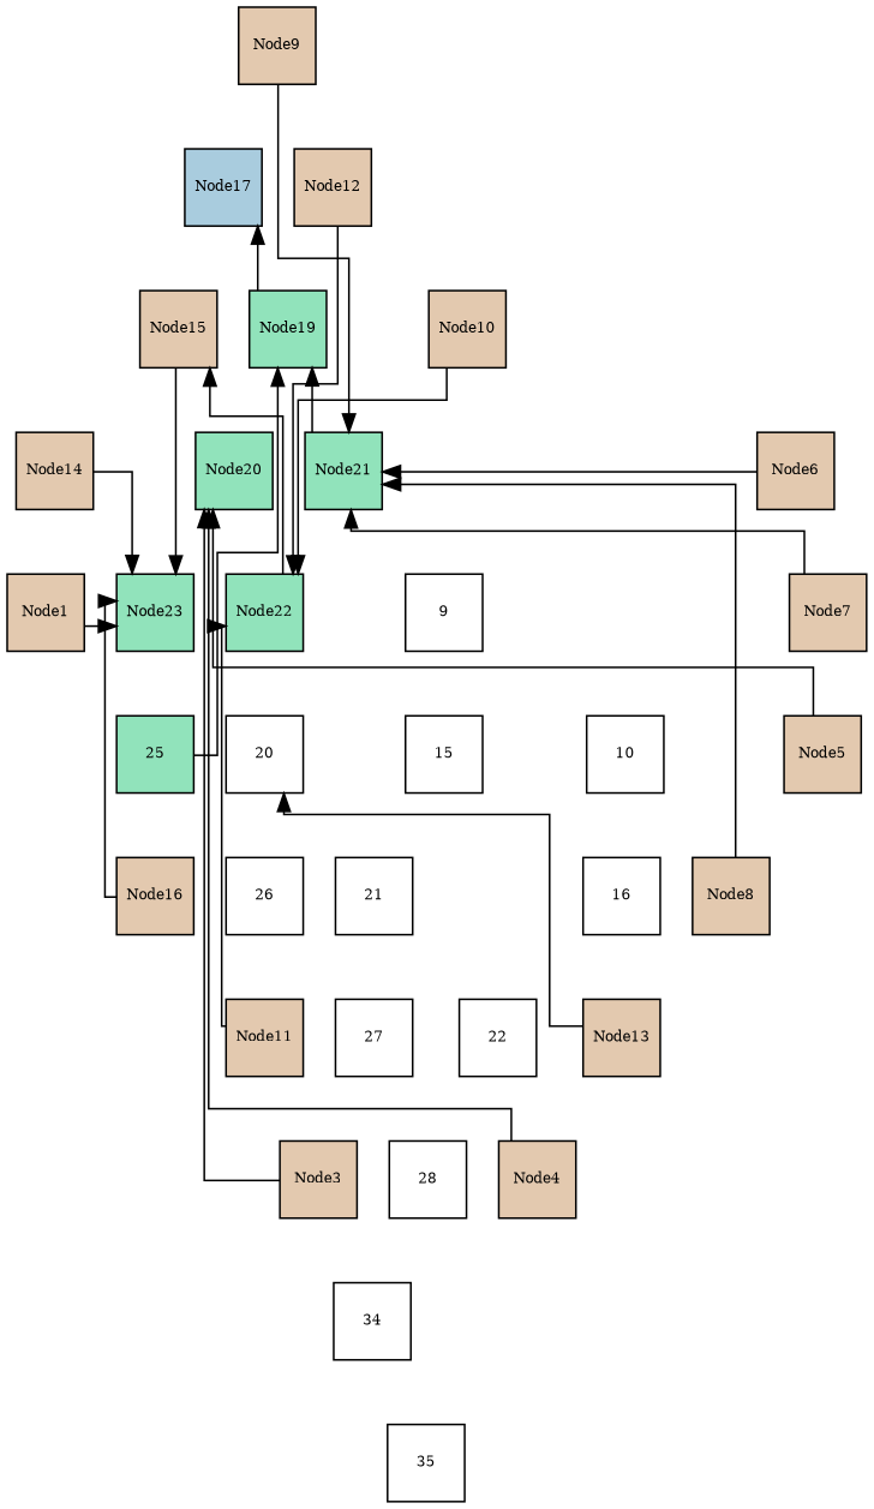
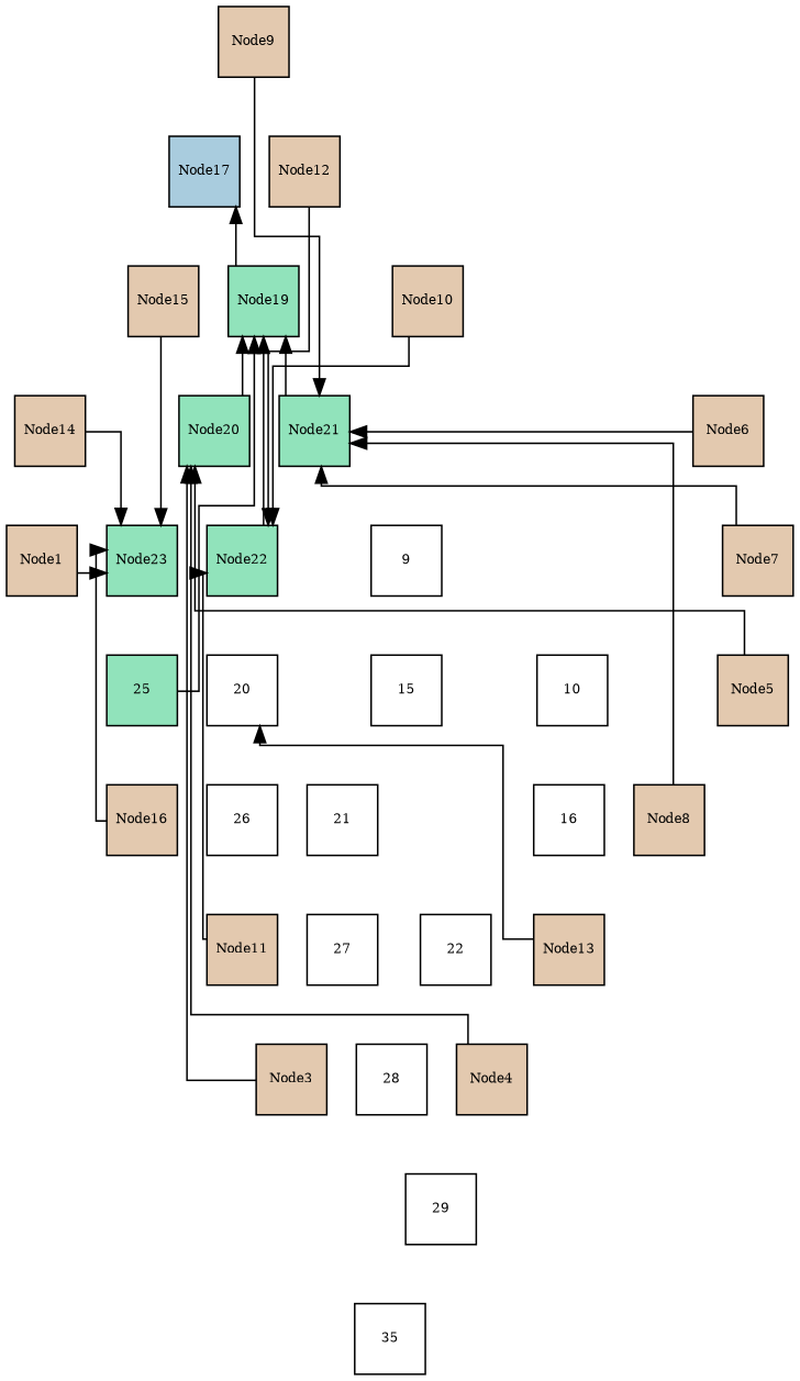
  digraph {
    rank=same
    rankdir=TB
    splines=ortho
    node [fillcolor="#e3c9af" fixedsize=true fontsize=8 shape=square style=filled]
    edge [constraint=true style=invis]
    n1 [label=Node9 width=0.6]
    n2 [label=Node12 width=0.6]
    n3 [fillcolor="#a9ccde" label=Node17 width=0.6]
    n4 [fillcolor="#91e3bb" label=Node21 width=0.6]
    n5 [label=Node10 width=0.6]
    n6 [fillcolor="#91e3bb" label=Node19 width=0.6]
    n7 [fillcolor="#91e3bb" label=Node22 width=0.6]
    n8 [label=Node15 width=0.6]
    n9 [fillcolor="#ffffff" label=9 width=0.6]
    n10 [label=Node6 width=0.6]
    n11 [fillcolor="#91e3bb" label=Node20 width=0.6]
    n12 [fillcolor="#ffffff" label=15 width=0.6]
    n13 [fillcolor="#ffffff" label=20 width=0.6]
    n14 [label=Node7 width=0.6]
    n15 [label=Node5 width=0.6]
    n16 [fillcolor="#ffffff" label=10 width=0.6]
    n17 [label=Node8 width=0.6]
    n18 [fillcolor="#ffffff" label=16 width=0.6]
    n19 [label=Node13 width=0.6]
    n20 [fillcolor="#91e3bb" label=Node23 width=0.6]
    n21 [label=Node14 width=0.6]
    n22 [fillcolor="#ffffff" label=21 width=0.6]
    n23 [fillcolor="#ffffff" label=22 width=0.6]
    n24 [label=Node4 width=0.6]
    n25 [label=Node1 width=0.6]
    n26 [fillcolor="#91e3bb" label=25 width=0.6]
    n27 [fillcolor="#ffffff" label=26 width=0.6]
    n28 [fillcolor="#ffffff" label=27 width=0.6]
    n29 [fillcolor="#ffffff" label=28 width=0.6]
+   n30 [fillcolor="#ffffff" label=29 width=0.6]
    n31 [label=Node16 width=0.6]
    n32 [label=Node11 width=0.6]
    n33 [label=Node3 width=0.6]
-   n34 [fillcolor="#ffffff" label=34 width=0.6]
    n35 [fillcolor="#ffffff" label=35 width=0.6]
    n1 -> n2
    n1 -> n3
    n1 -> n4 [constraint=false style=vis]
    n2 -> n5
    n2 -> n6
    n2 -> n7 [constraint=false style=vis]
    n3 -> n6
    n3 -> n8
    n4 -> n6 [constraint=false style=vis]
    n4 -> n7
    n4 -> n9
    n5 -> n4
    n5 -> n7 [constraint=false style=vis]
    n5 -> n10
    n6 -> n3 [constraint=false style=vis]
    n6 -> n4
    n6 -> n11
-   n7 -> n8 [constraint=false style=vis]
+   n7 -> n6 [constraint=false style=vis]
    n7 -> n12
    n7 -> n13
    n8 -> n11
    n8 -> n20 [constraint=false style=vis]
    n8 -> n21
    n9 -> n12
    n9 -> n16
    n10 -> n4 [constraint=false style=vis]
    n10 -> n9
    n10 -> n14
+   n11 -> n6 [constraint=false style=vis]
    n11 -> n7
    n11 -> n20
    n12 -> n18
    n12 -> n22
    n13 -> n22
    n13 -> n27
    n14 -> n4 [constraint=false style=vis]
    n14 -> n15
    n14 -> n16
    n15 -> n11 [constraint=false style=vis]
    n15 -> n17
    n16 -> n17
    n16 -> n18
    n17 -> n4 [constraint=false style=vis]
    n17 -> n19
    n18 -> n19
    n18 -> n23
    n19 -> n13 [constraint=false style=vis]
    n19 -> n24
    n20 -> n13
    n20 -> n26
    n21 -> n20 [constraint=false style=vis]
    n21 -> n20
    n21 -> n25
    n22 -> n23
    n22 -> n28
    n23 -> n24
    n23 -> n29
    n24 -> n11 [constraint=false style=vis]
+   n24 -> n30
    n25 -> n20 [constraint=false style=vis]
    n25 -> n26
    n26 -> n6 [constraint=false style=vis]
    n26 -> n27
    n26 -> n31
    n27 -> n28
    n27 -> n32
    n28 -> n29
    n28 -> n33
-   n29 -> n34
+   n29 -> n30
+   n30 -> n35
    n31 -> n20 [constraint=false style=vis]
    n31 -> n32
    n32 -> n7 [constraint=false style=vis]
    n32 -> n33
    n33 -> n11 [constraint=false style=vis]
-   n33 -> n34
-   n34 -> n35
  }
